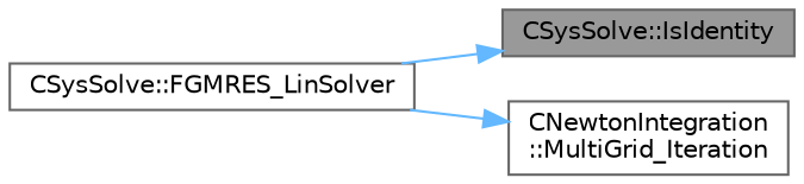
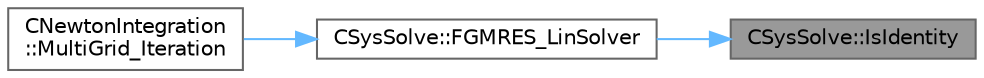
  digraph {
    rankdir=RL
    node [color=grey40 fillcolor=white fontname=Helvetica fontsize=10 shape=box style=filled]
    edge [color=steelblue1 dir=back fontname=Helvetica fontsize=10 labelfontname=Helvetica labelfontsize=10 style=solid]
    n1 [color=gray40 fillcolor=grey60 fontcolor=black height=0.2 label="CSysSolve::IsIdentity" width=0.4]
    n2 [height=0.2 label="CSysSolve::FGMRES_LinSolver" width=0.4]
    n3 [height=0.2 label="CNewtonIntegration\l::MultiGrid_Iteration" width=0.4]
    n1 -> n2
-   n3 -> n2
+   n2 -> n3
  }
